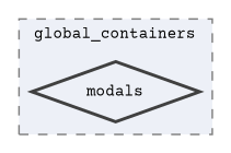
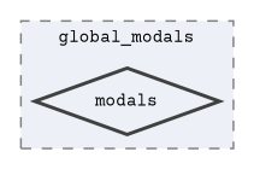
  digraph {
    compound=true
    fontname="Courier Prime"
    n1 [color=grey25 fillcolor="#edf0f7" fontname="Courier Prime" fontsize=10 height=0.2 label=modals shape=diamond style="filled,bold" width=0.4]
    subgraph cluster_1 {
      bgcolor="#edf0f7"
      fontsize=10
-     label=global_containers
+     label=global_modals
      pencolor=grey50
      style="filled,dashed"
      n1
    }
  }
